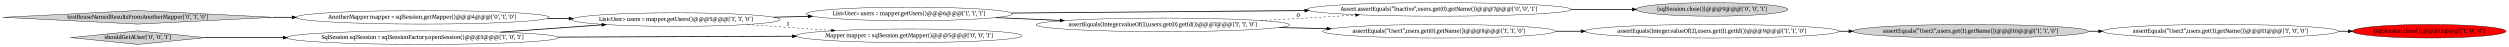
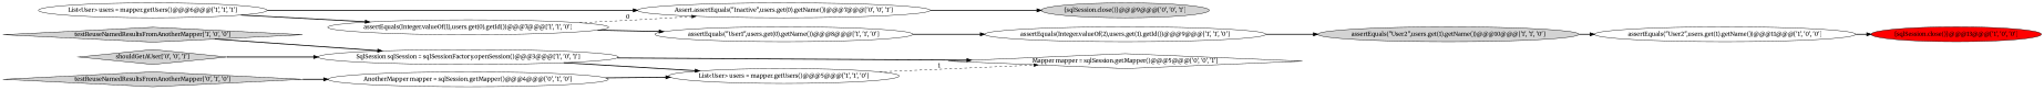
  digraph {
    fontname=Merriweather
    rankdir=LR
    node [fillcolor=white fontname=Merriweather shape=ellipse style=filled]
    edge [fontname=Merriweather style=bold]
    n1 [label="List<User> users = mapper.getUsers()@@@5@@@['1', '1', '0']"]
    n2 [label="List<User> users = mapper.getUsers()@@@6@@@['1', '1', '1']"]
-   n3 [label="Mapper mapper = sqlSession.getMapper()@@@5@@@['0', '0', '1']"]
+   n3 [label="Mapper mapper = sqlSession.getMapper()@@@5@@@['0', '0', '1']" shape=diamond]
    n4 [label="Assert.assertEquals(\"Inactive\",users.get(0).getName())@@@7@@@['0', '0', '1']"]
    n5 [label="assertEquals(Integer.valueOf(1),users.get(0).getId())@@@7@@@['1', '1', '0']"]
    n6 [fillcolor=lightgray label="testReuseNamedResultsFromAnotherMapper['0', '1', '0']" shape=diamond]
    n7 [label="AnotherMapper mapper = sqlSession.getMapper()@@@4@@@['0', '1', '0']"]
    n8 [fillcolor=red label="{sqlSession.close()}@@@13@@@['1', '0', '0']"]
    n9 [fillcolor=lightgray label="assertEquals(\"User2\",users.get(1).getName())@@@10@@@['1', '1', '0']"]
    n10 [label="assertEquals(\"User2\",users.get(1).getName())@@@11@@@['1', '0', '0']"]
    n11 [label="SqlSession sqlSession = sqlSessionFactory.openSession()@@@3@@@['1', '0', '1']"]
    n12 [label="assertEquals(\"User1\",users.get(0).getName())@@@8@@@['1', '1', '0']"]
    n13 [label="assertEquals(Integer.valueOf(2),users.get(1).getId())@@@9@@@['1', '1', '0']"]
    n14 [fillcolor=lightgray label="{sqlSession.close()}@@@9@@@['0', '0', '1']"]
+   n15 [fillcolor=lightgray label="testReuseNamedResultsFromAnotherMapper['1', '0', '0']" shape=diamond]
    n16 [fillcolor=lightgray label="shouldGetAUser['0', '0', '1']" shape=diamond]
-   n1 -> n2
    n1 -> n3 [label=1 style=dashed]
    n2 -> n4
    n2 -> n5
    n4 -> n14
    n5 -> n4 [label=0 style=dashed]
    n5 -> n12
    n6 -> n7
    n7 -> n1
    n9 -> n10
    n10 -> n8
    n11 -> n1
    n11 -> n3
    n12 -> n13
    n13 -> n9
+   n15 -> n11
    n16 -> n11
  }
